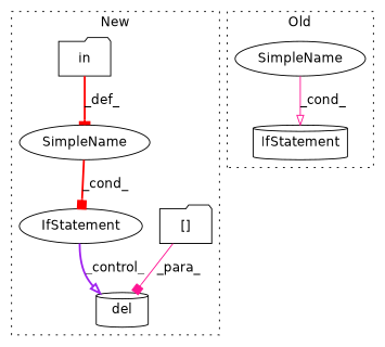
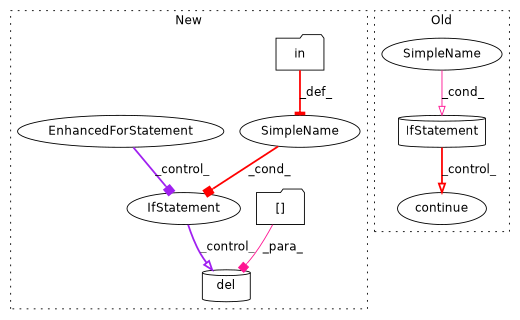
  digraph {
    fontname="DejaVu Sans"
    node [a=25 fontname="DejaVu Sans" shape=ellipse]
    edge [arrowhead=box color=red fontname="DejaVu Sans" style=bold]
    n1 [a=32 l="4,1" label=del s="14160,14177" shape=cylinder]
    n2 [a=2 l="9,1" label="[]" s="14164,14176" shape=folder]
    n3 [l="12,2" label=IfStatement s="14106,14146"]
    n4 [a=105 l=28 label=in s=14118 shape=folder]
    n5 [a=42 label=SimpleName]
+   n6 [a=70 l="57,2" label=EnhancedForStatement s="14019,14094"]
+   n7 [a=18 l=9 label=continue s=10203]
    n8 [l="12,2" label=IfStatement s="10149,10189" shape=cylinder]
    n9 [a=42 label=SimpleName]
    subgraph cluster_1 {
      label=New
      style=dotted
      n1
      n2
      n3
      n4
      n5
+     n6
    }
    subgraph cluster_2 {
      label=Old
      style=dotted
+     n7
      n8
      n9
    }
    n2 -> n1 [color=deeppink label=_para_ style=solid]
    n3 -> n1 [arrowhead=onormal color=purple label=_control_]
    n4 -> n5 [arrowhead=tee label=_def_]
    n5 -> n3 [label=_cond_]
+   n6 -> n3 [color=purple label=_control_]
+   n8 -> n7 [arrowhead=onormal label=_control_]
    n9 -> n8 [arrowhead=onormal color=deeppink label=_cond_ style=solid]
  }
